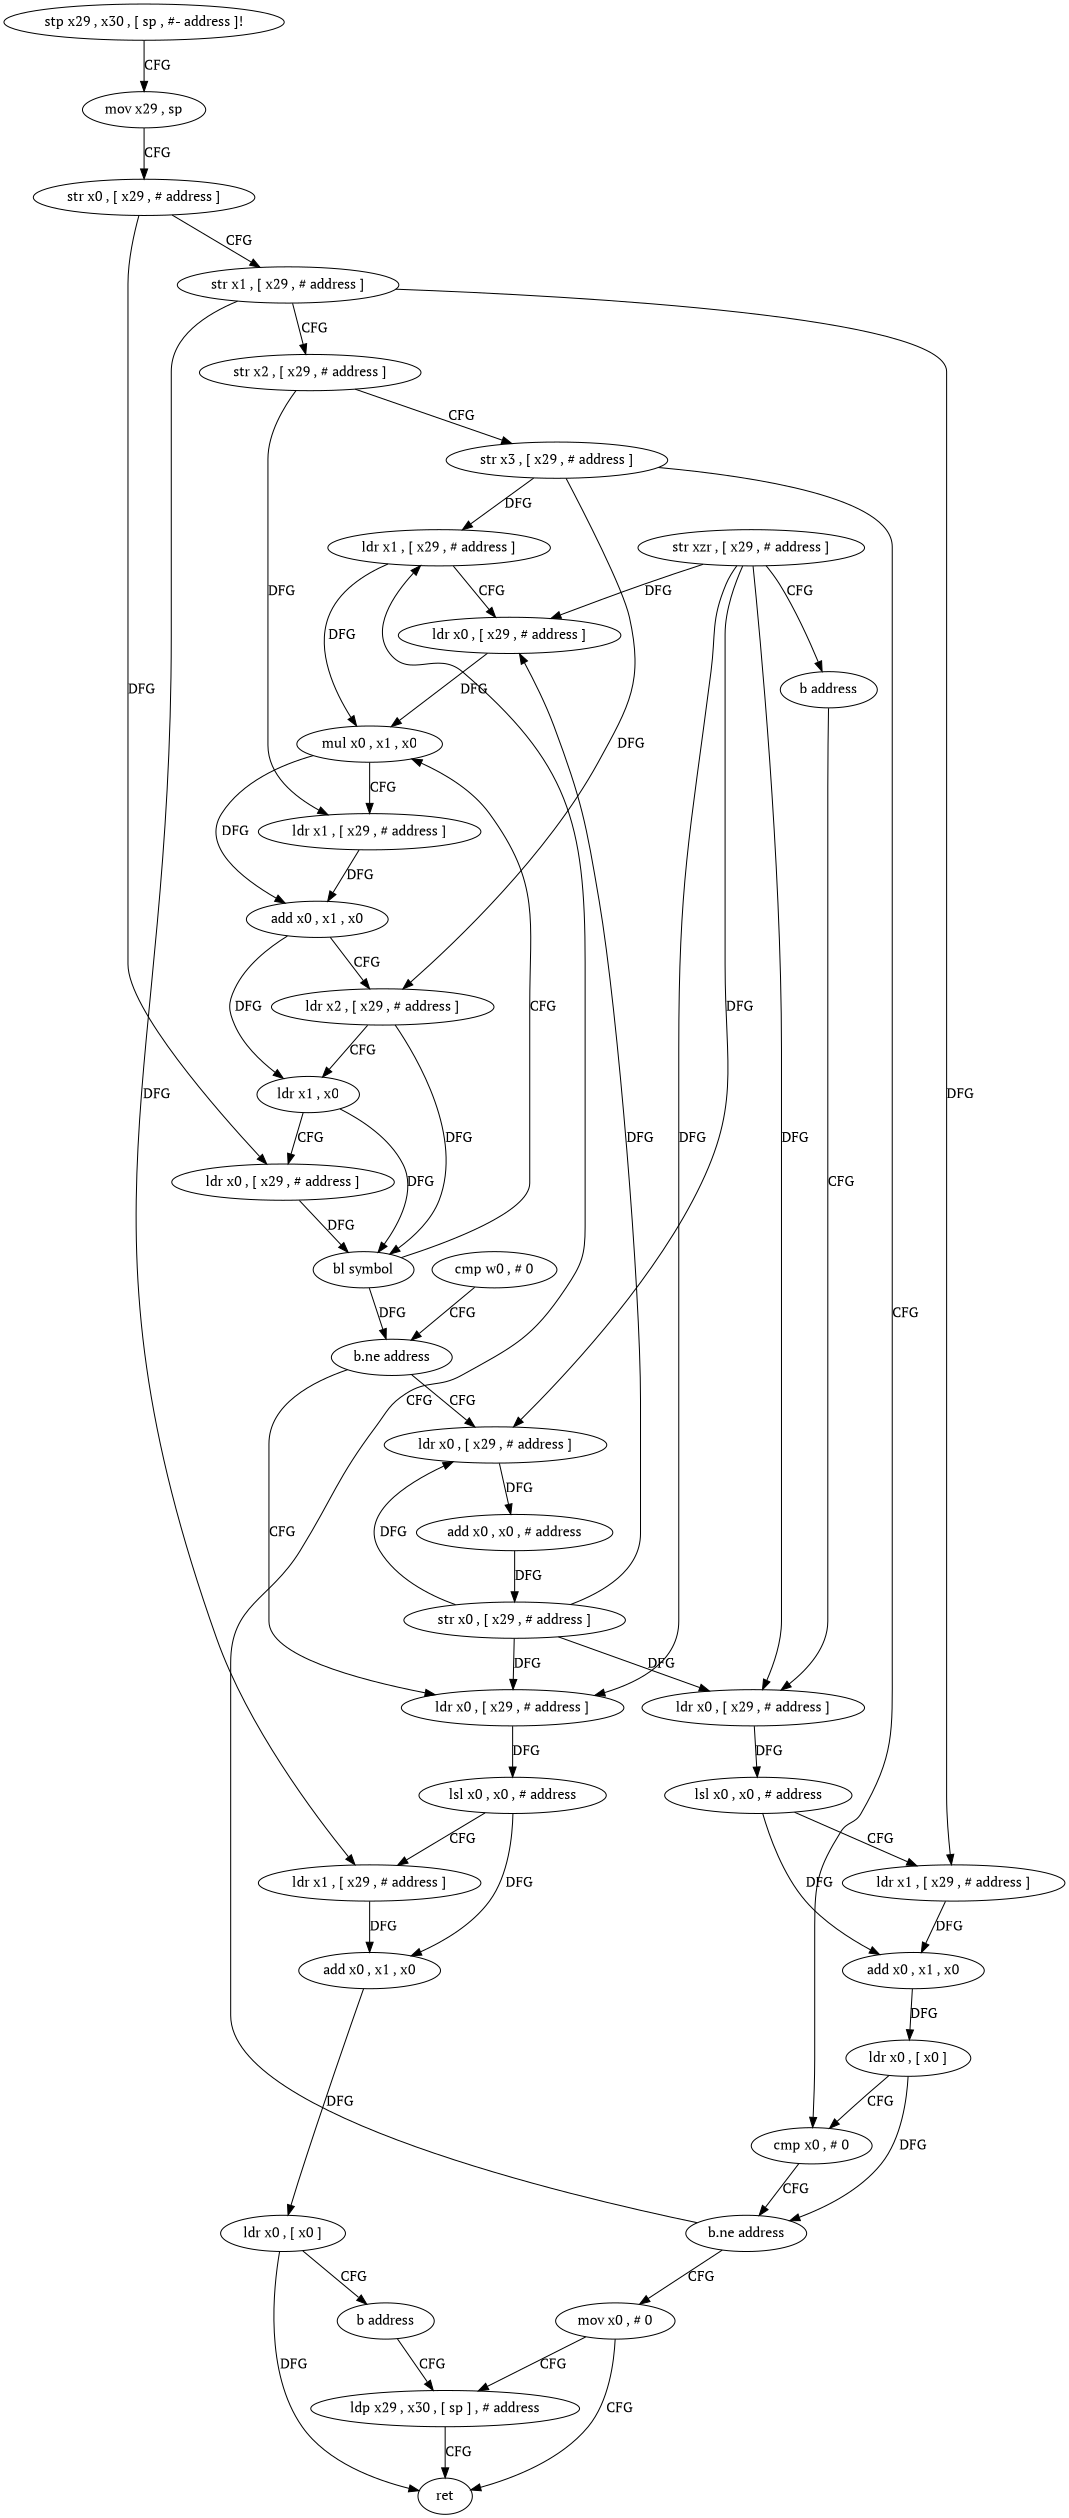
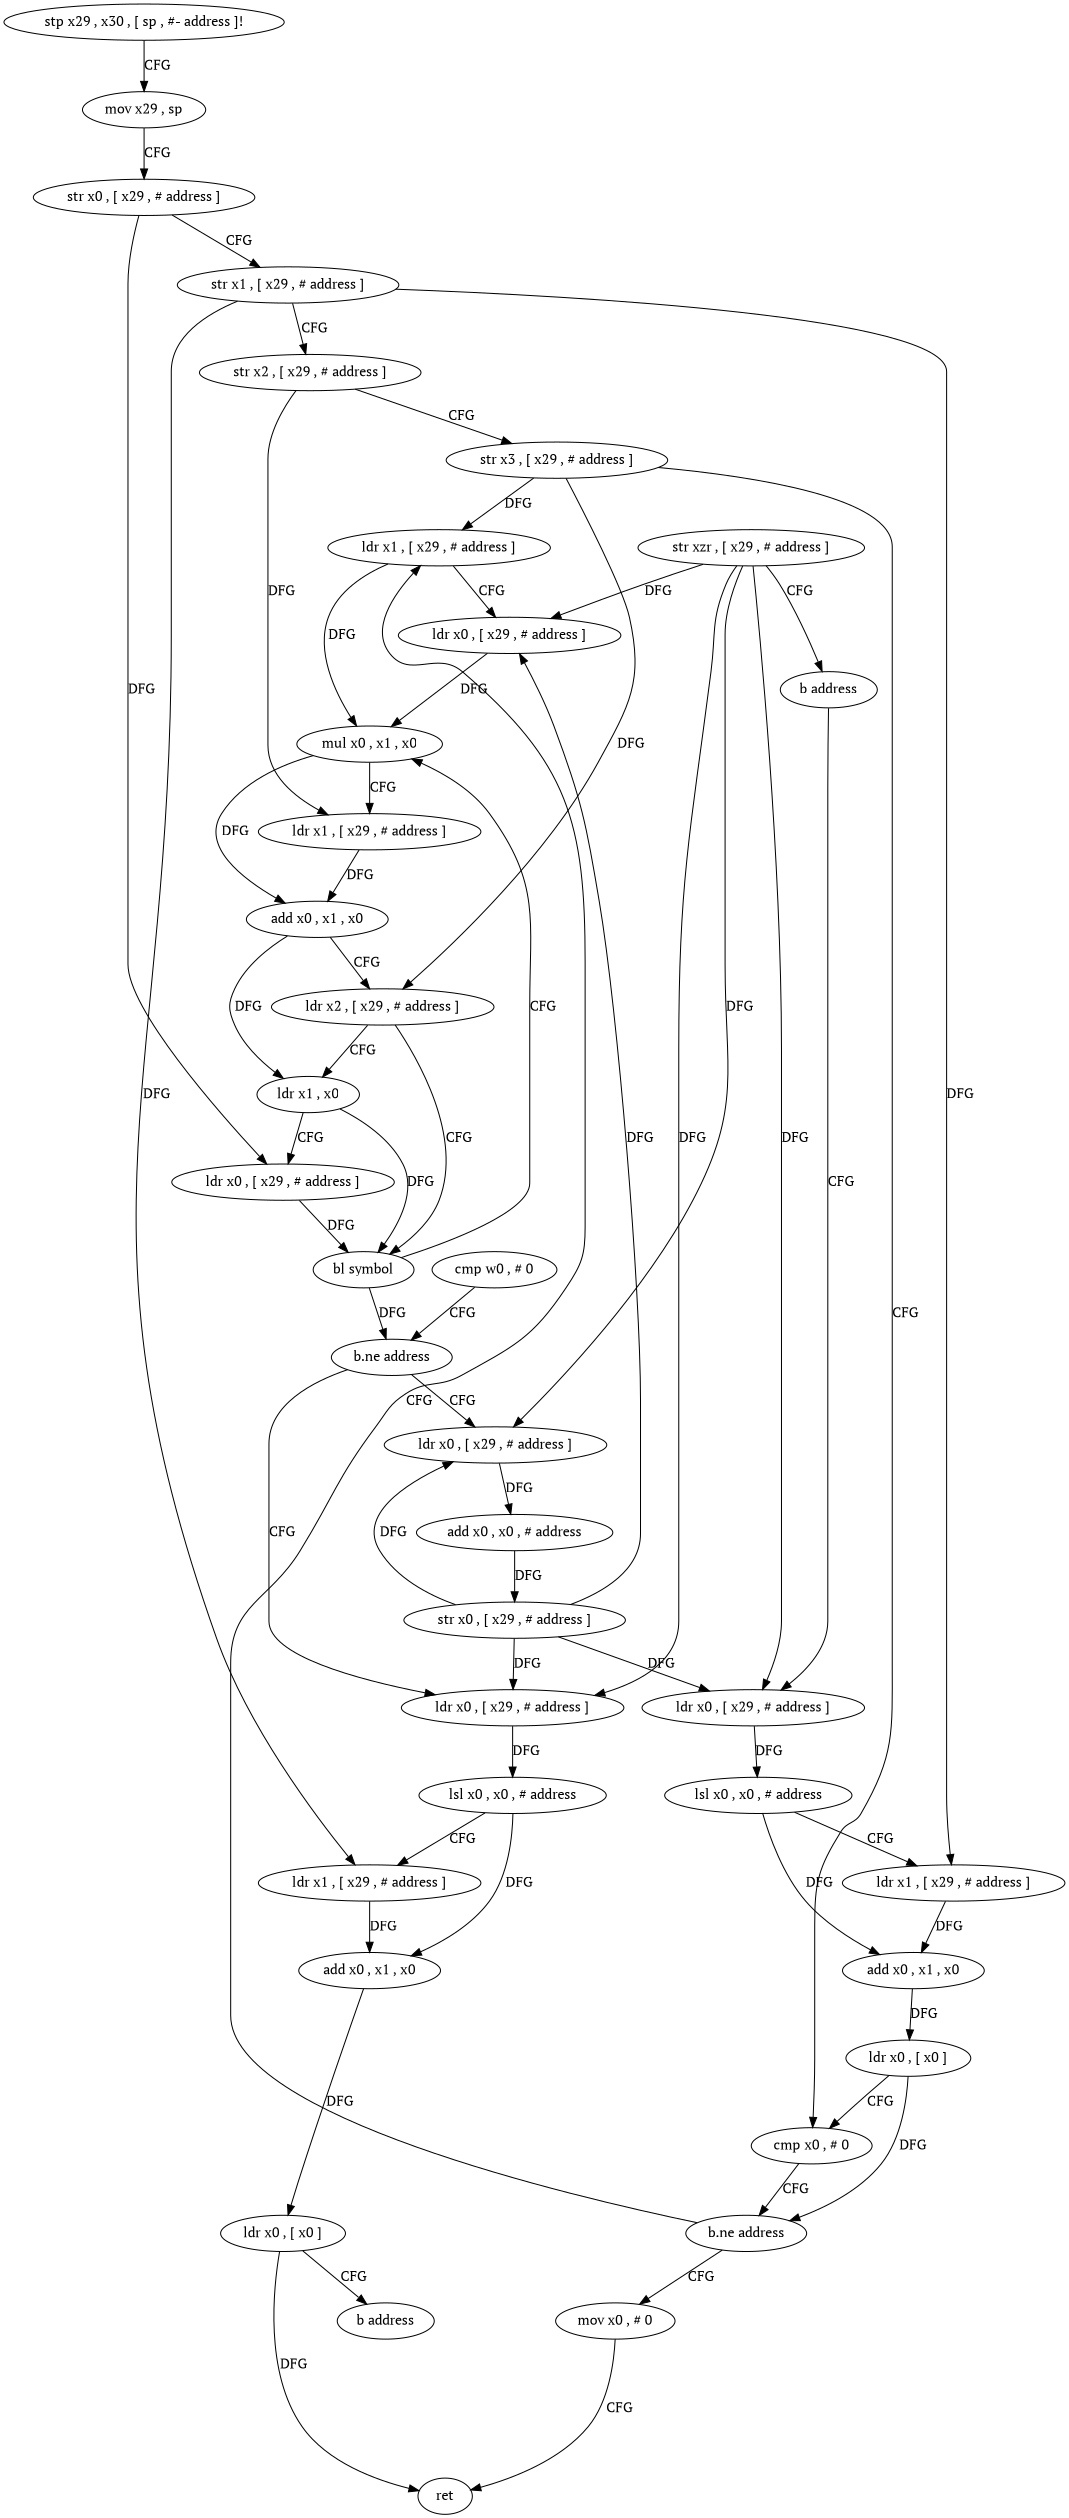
  digraph {
    fontname="PT Serif"
    node [fontname="PT Serif"]
    edge [fontname="PT Serif"]
    n1 [label="stp x29 , x30 , [ sp , #- address ]!"]
    n2 [label="mov x29 , sp"]
    n3 [label="str x0 , [ x29 , # address ]"]
    n4 [label="str x1 , [ x29 , # address ]"]
    n5 [label="ldr x0 , [ x29 , # address ]"]
    n6 [label="str x2 , [ x29 , # address ]"]
    n7 [label="ldr x1 , [ x29 , # address ]"]
    n8 [label="ldr x1 , [ x29 , # address ]"]
    n9 [label="bl symbol"]
    n10 [label="str x3 , [ x29 , # address ]"]
    n11 [label="ldr x1 , [ x29 , # address ]"]
    n12 [label="add x0 , x1 , x0"]
    n13 [label="add x0 , x1 , x0"]
    n14 [label="ldr x1 , [ x29 , # address ]"]
    n15 [label="ldr x2 , [ x29 , # address ]"]
    n16 [label="cmp x0 , # 0"]
    n17 [label="add x0 , x1 , x0"]
    n18 [label="str xzr , [ x29 , # address ]"]
    n19 [label="b address"]
    n20 [label="ldr x0 , [ x29 , # address ]"]
    n21 [label="ldr x0 , [ x29 , # address ]"]
    n22 [label="ldr x0 , [ x29 , # address ]"]
    n23 [label="ldr x0 , [ x29 , # address ]"]
    n24 [label="mul x0 , x1 , x0"]
    n25 [label="ldr x1 , x0"]
    n26 [label="lsl x0 , x0 , # address"]
    n27 [label="add x0 , x0 , # address"]
    n28 [label="lsl x0 , x0 , # address"]
    n29 [label="ldr x0 , [ x0 ]"]
    n30 [label="b.ne address"]
    n31 [label="mov x0 , # 0"]
-   n32 [label="ldp x29 , x30 , [ sp ] , # address"]
    n33 [label=ret]
    n34 [label="b.ne address"]
    n35 [label="cmp w0 , # 0"]
    n36 [label="str x0 , [ x29 , # address ]"]
    n37 [label="ldr x0 , [ x0 ]"]
    n38 [label="b address"]
    n1 -> n2 [label=CFG]
    n2 -> n3 [label=CFG]
    n3 -> n4 [label=CFG]
    n3 -> n5 [label=DFG]
    n4 -> n6 [label=CFG]
    n4 -> n7 [label=DFG]
    n4 -> n8 [label=DFG]
    n5 -> n9 [label=DFG]
    n6 -> n10 [label=CFG]
    n6 -> n11 [label=DFG]
    n7 -> n12 [label=DFG]
    n8 -> n13 [label=DFG]
    n9 -> n24 [label=CFG]
    n9 -> n34 [label=DFG]
    n10 -> n14 [label=DFG]
    n10 -> n15 [label=DFG]
    n10 -> n16 [label=CFG]
    n11 -> n17 [label=DFG]
    n12 -> n29 [label=DFG]
    n13 -> n37 [label=DFG]
    n14 -> n21 [label=CFG]
    n14 -> n24 [label=DFG]
-   n15 -> n9 [label=DFG]
+   n15 -> n9 [label=CFG]
    n15 -> n25 [label=CFG]
    n16 -> n30 [label=CFG]
    n17 -> n15 [label=CFG]
    n17 -> n25 [label=DFG]
    n18 -> n19 [label=CFG]
    n18 -> n20 [label=DFG]
    n18 -> n21 [label=DFG]
    n18 -> n22 [label=DFG]
    n18 -> n23 [label=DFG]
    n19 -> n20 [label=CFG]
    n20 -> n26 [label=DFG]
    n21 -> n24 [label=DFG]
    n22 -> n27 [label=DFG]
    n23 -> n28 [label=DFG]
    n24 -> n11 [label=CFG]
    n24 -> n17 [label=DFG]
    n25 -> n5 [label=CFG]
    n25 -> n9 [label=DFG]
    n26 -> n7 [label=CFG]
    n26 -> n12 [label=DFG]
    n27 -> n36 [label=DFG]
    n28 -> n8 [label=CFG]
    n28 -> n13 [label=DFG]
    n29 -> n16 [label=CFG]
    n29 -> n30 [label=DFG]
    n30 -> n14 [label=CFG]
    n30 -> n31 [label=CFG]
-   n31 -> n32 [label=CFG]
    n31 -> n33 [label=CFG]
-   n32 -> n33 [label=CFG]
    n34 -> n22 [label=CFG]
    n34 -> n23 [label=CFG]
    n35 -> n34 [label=CFG]
    n36 -> n20 [label=DFG]
    n36 -> n21 [label=DFG]
    n36 -> n22 [label=DFG]
    n36 -> n23 [label=DFG]
    n37 -> n33 [label=DFG]
    n37 -> n38 [label=CFG]
-   n38 -> n32 [label=CFG]
  }
